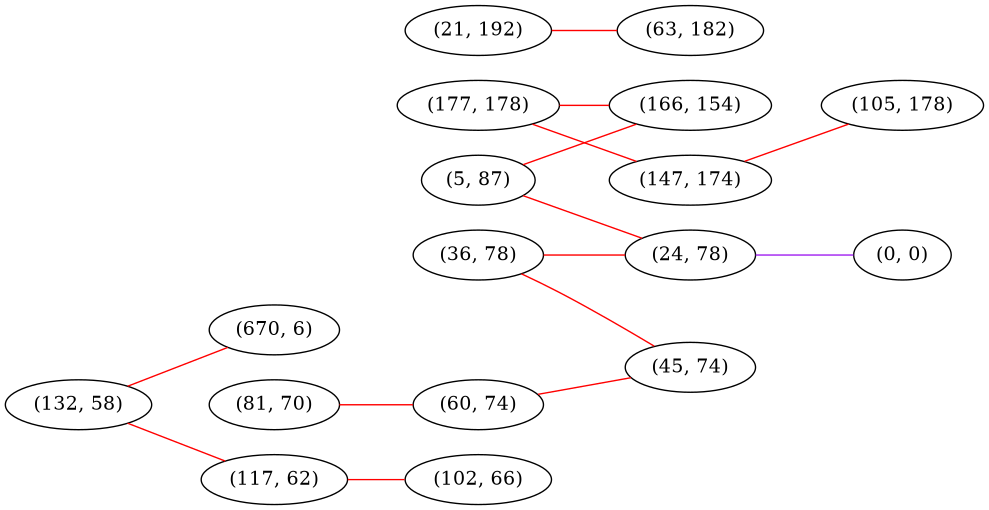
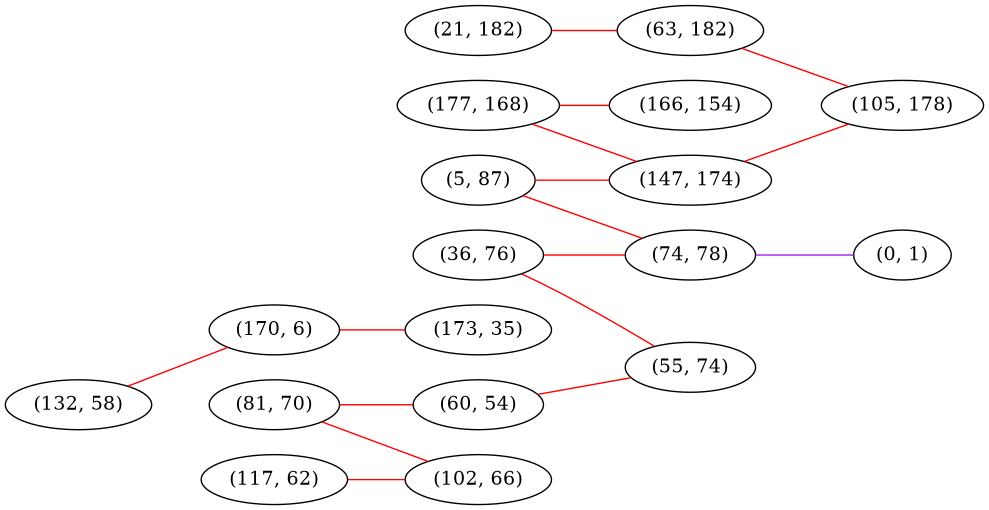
  graph {
    rankdir=LR
    edge [color=red weight=1]
-   "(177, 168)" [label="(177, 178)"]
+   "(177, 168)"
    "(147, 174)"
    "(166, 154)"
    "(105, 178)"
-   "(170, 6)" [label="(670, 6)"]
+   "(170, 6)"
+   "(173, 35)"
    "(81, 70)"
-   "(60, 74)"
+   "(60, 74)" [label="(60, 54)"]
    "(102, 66)"
-   "(45, 74)"
+   "(45, 74)" [label="(55, 74)"]
    n11 [label="(5, 87)"]
-   "(24, 78)"
-   "(0, 0)"
+   "(24, 78)" [label="(74, 78)"]
+   "(0, 0)" [label="(0, 1)"]
    "(132, 58)"
    "(117, 62)"
-   "(21, 182)" [label="(21, 192)"]
+   "(21, 182)"
    "(63, 182)"
-   "(36, 78)"
+   "(36, 78)" [label="(36, 76)"]
    "(177, 168)" -- "(147, 174)"
    "(177, 168)" -- "(166, 154)"
    "(147, 174)" -- "(105, 178)"
+   "(170, 6)" -- "(173, 35)"
    "(81, 70)" -- "(60, 74)"
+   "(81, 70)" -- "(102, 66)"
    "(60, 74)" -- "(45, 74)"
-   n11 -- "(166, 154)"
+   n11 -- "(147, 174)"
    n11 -- "(24, 78)"
    "(24, 78)" -- "(0, 0)" [color=purple weight=4]
    "(132, 58)" -- "(170, 6)"
-   "(132, 58)" -- "(117, 62)"
    "(117, 62)" -- "(102, 66)"
    "(21, 182)" -- "(63, 182)"
+   "(63, 182)" -- "(105, 178)"
    "(36, 78)" -- "(45, 74)"
    "(36, 78)" -- "(24, 78)"
  }
